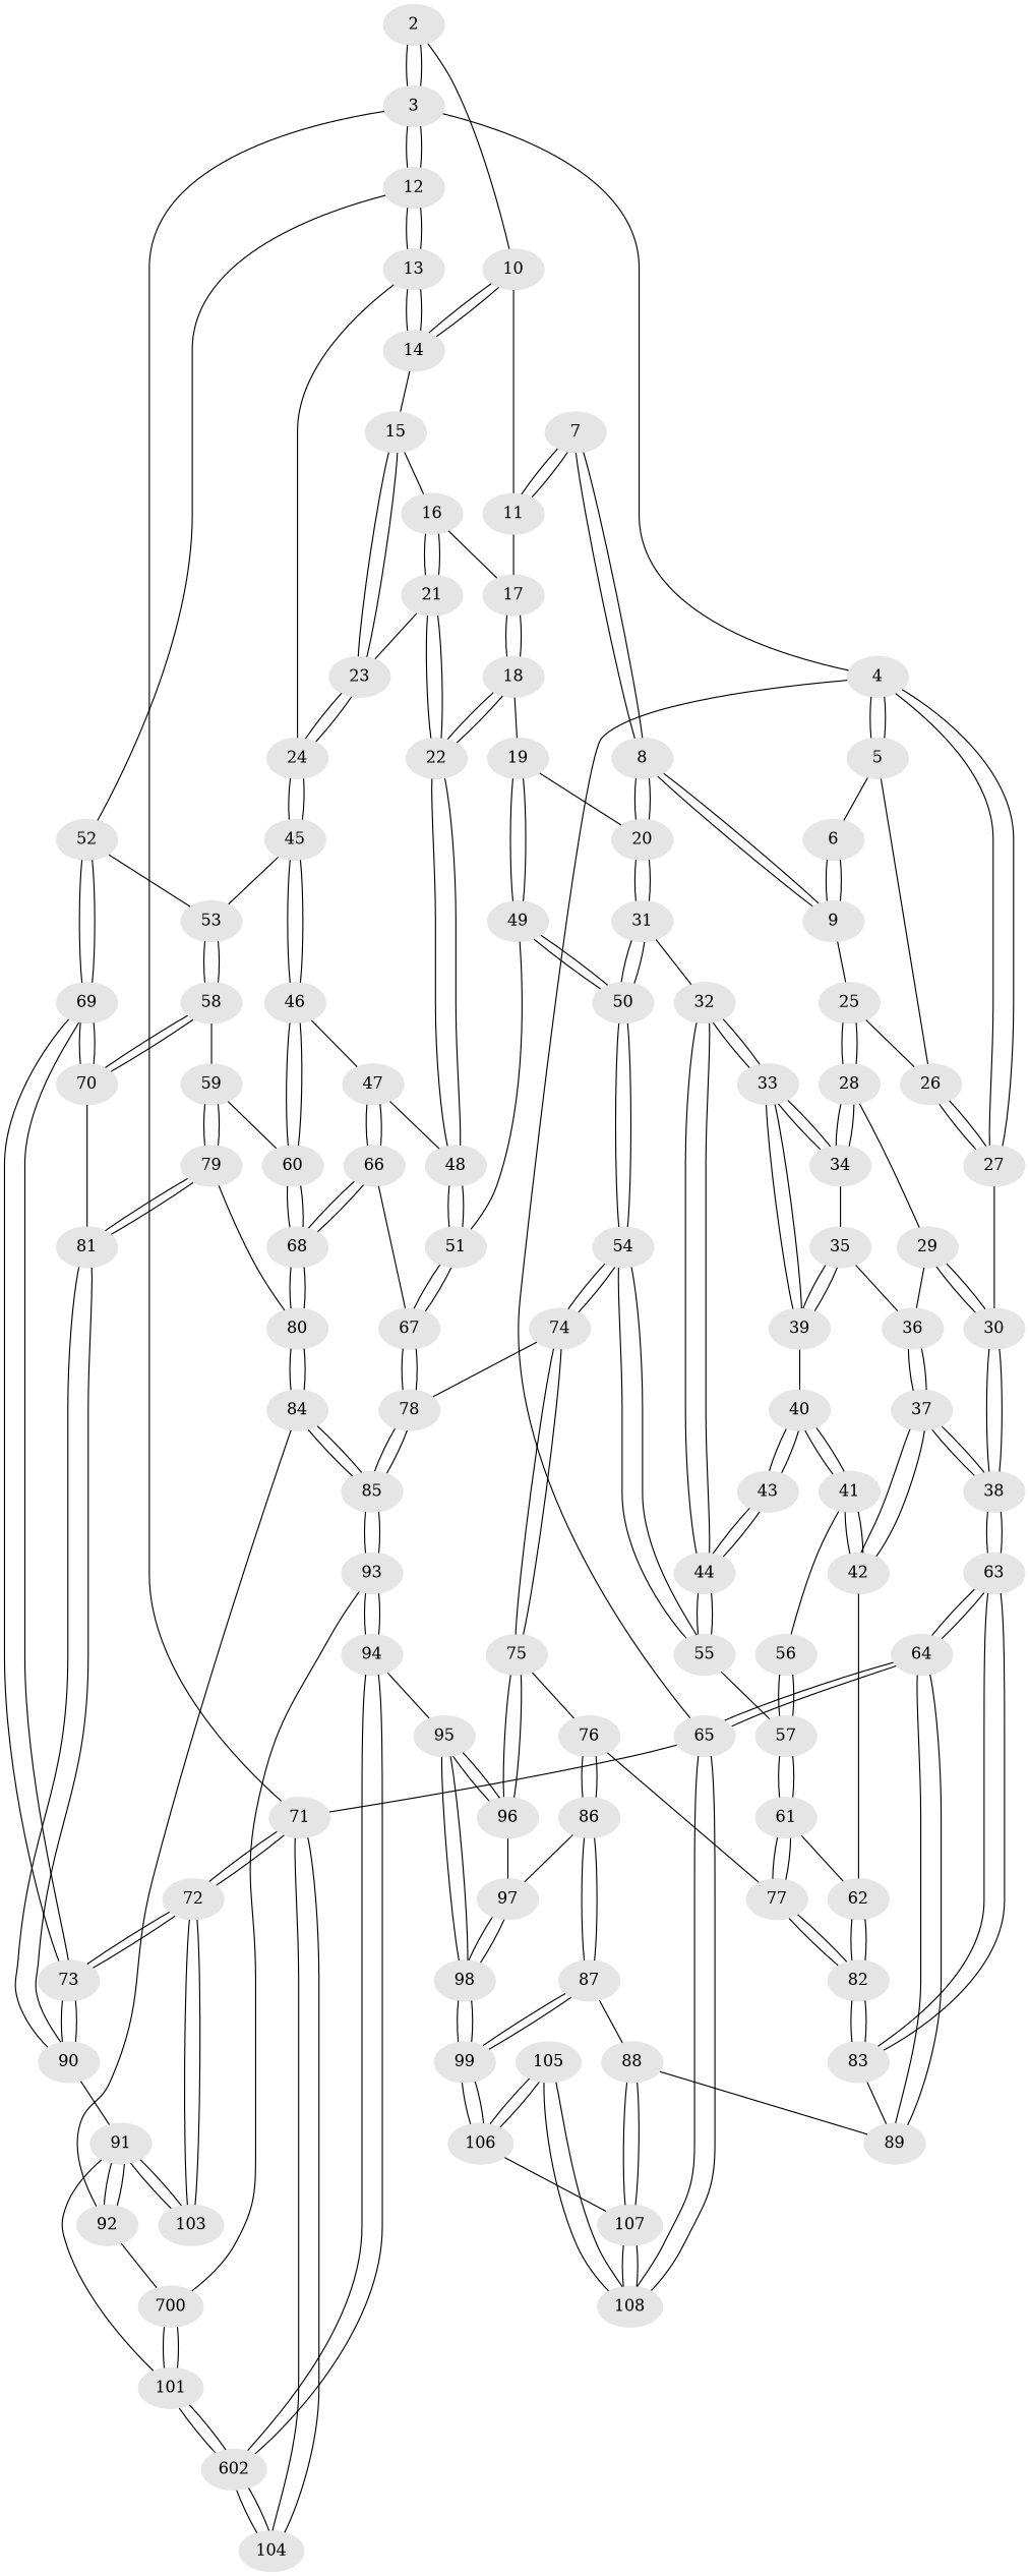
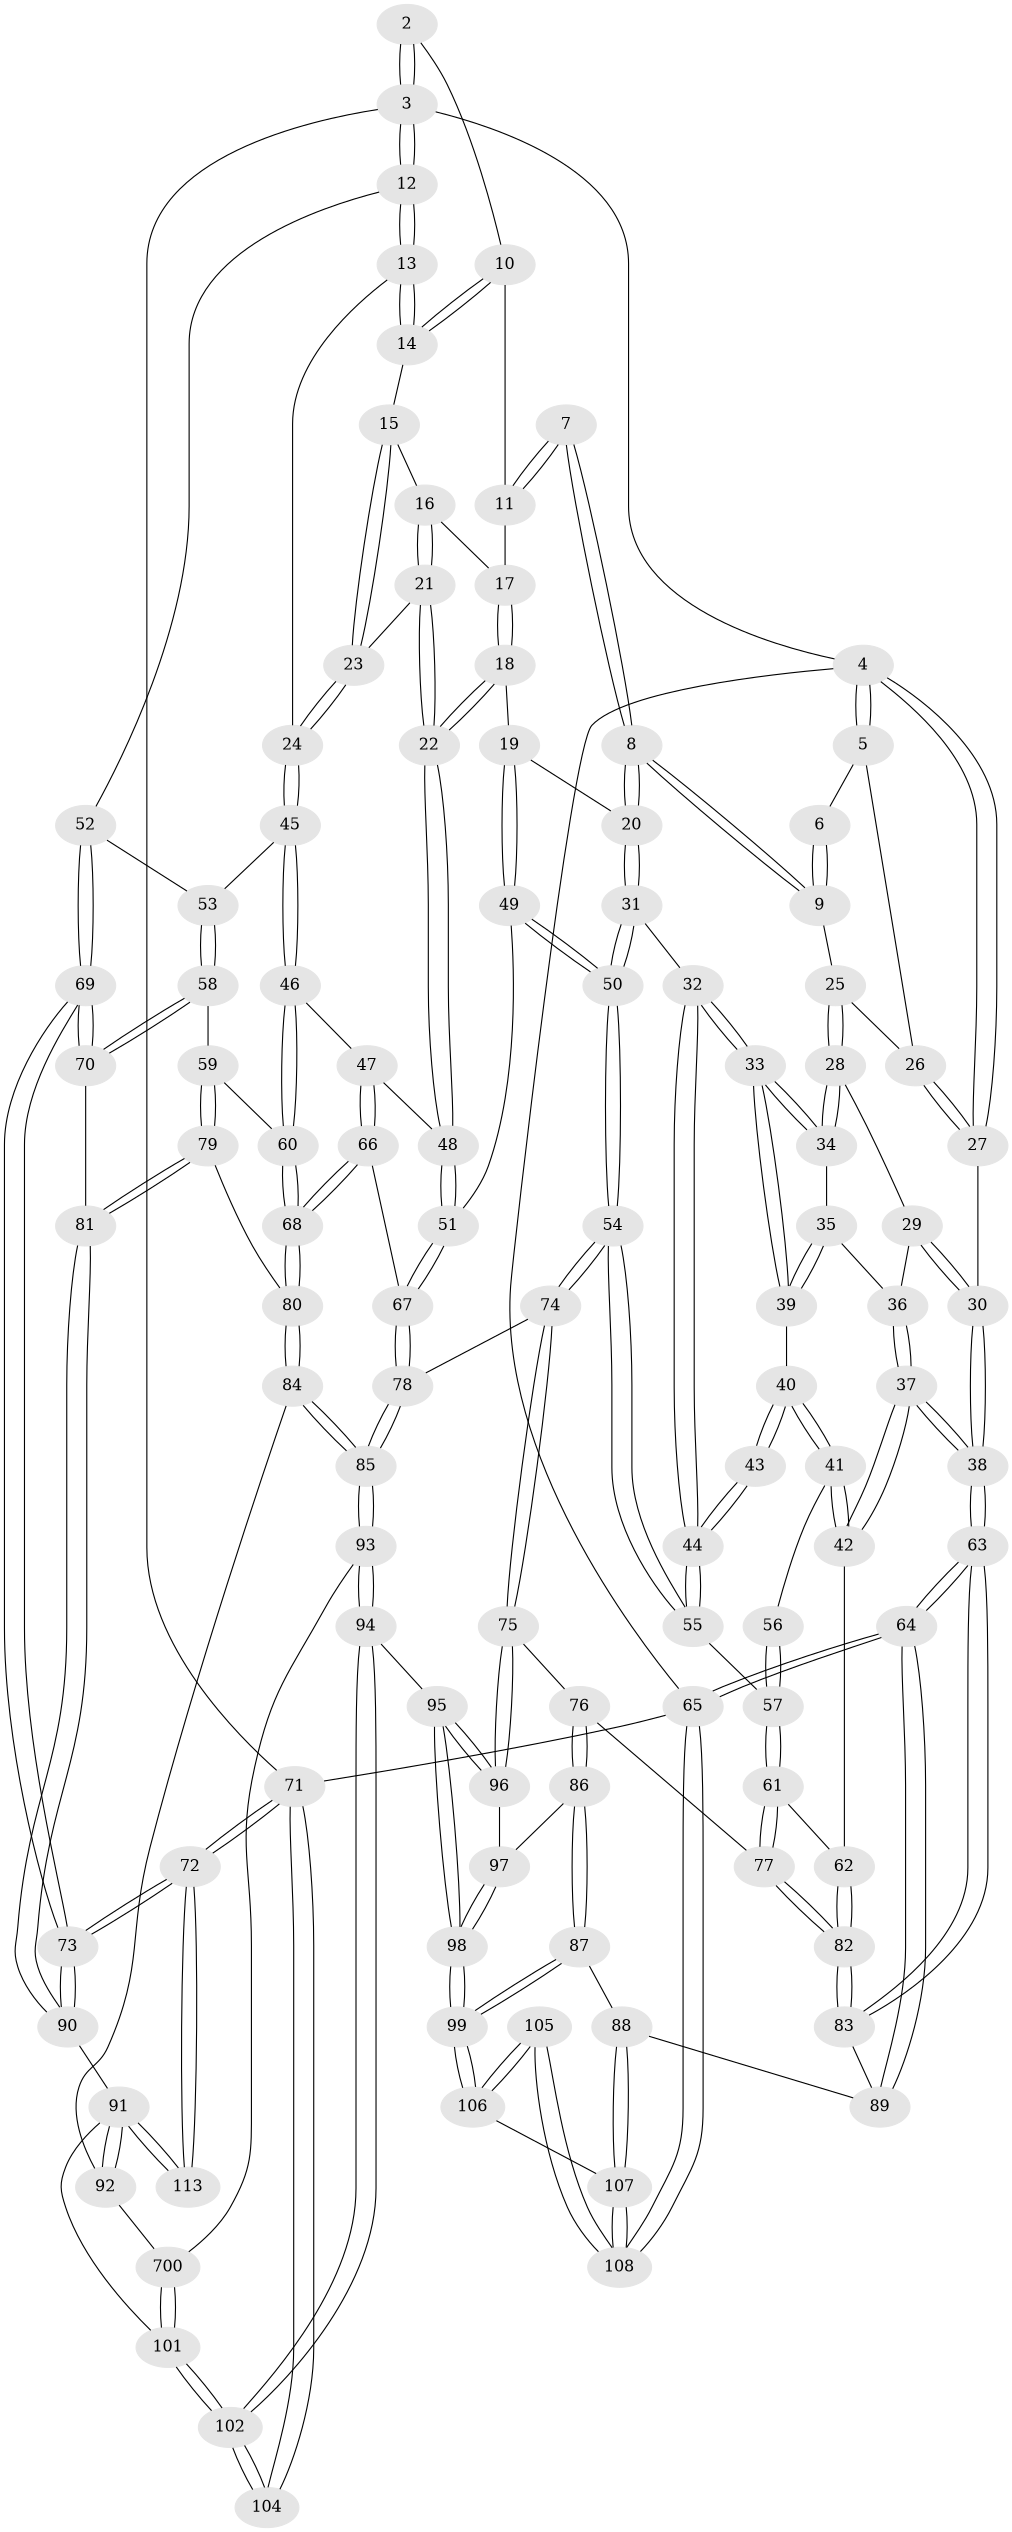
  graph {
    node [color=gray90 style=filled]
    2
    3
    10
    7
    8
    11
    4
    12
    71
    14
    5
    27
    65
    13
    52
    72
    104
    6
    26
    30
    108
    9
    25
    20
    17
    31
    28
    15
    18
    24
    53
    69
    45
    16
    23
    21
    22
    19
    49
    48
    50
    51
    32
    46
    29
    34
    38
    36
    35
    37
    63
    33
    44
    54
    39
    55
    40
    42
    62
    64
    83
    41
    43
    56
    57
    82
    47
    60
    58
    66
    68
    67
    74
    78
    70
    73
    59
    75
    61
    77
    79
    81
    80
    89
    85
    84
    90
-   103
+   103 [label=113]
    91
    76
    96
    86
    97
    87
    93
    92
    n97 [label=700]
    94
    88
    99
    98
    107
    106
    101
    95
-   102 [label=602]
+   102
    105
    2 -- 3
    2 -- 3
    2 -- 10
    3 -- 4
    3 -- 12
    3 -- 12
    3 -- 71
    10 -- 11
    10 -- 14
    10 -- 14
    7 -- 8
    7 -- 8
    7 -- 11
    7 -- 11
    8 -- 9
    8 -- 9
    8 -- 20
    8 -- 20
    11 -- 17
    4 -- 5
    4 -- 5
    4 -- 27
    4 -- 27
    4 -- 65
    12 -- 13
    12 -- 13
    12 -- 52
    71 -- 72
    71 -- 72
    71 -- 104
    71 -- 104
    14 -- 15
    5 -- 6
    5 -- 26
    27 -- 30
    65 -- 71
    65 -- 108
    65 -- 108
    13 -- 14
    13 -- 14
    13 -- 24
    52 -- 53
    52 -- 69
    52 -- 69
    72 -- 73
    72 -- 73
    72 -- 103
    72 -- 103
    6 -- 9
    6 -- 9
    26 -- 27
    26 -- 27
    30 -- 38
    30 -- 38
    9 -- 25
    25 -- 26
    25 -- 28
    25 -- 28
    20 -- 31
    20 -- 31
    17 -- 18
    17 -- 18
    31 -- 50
    31 -- 50
    31 -- 32
    28 -- 29
    28 -- 34
    28 -- 34
    15 -- 16
    15 -- 23
    15 -- 23
    18 -- 22
    18 -- 22
    18 -- 19
    24 -- 45
    24 -- 45
    53 -- 58
    53 -- 58
    69 -- 70
    69 -- 70
    69 -- 73
    69 -- 73
    45 -- 53
    45 -- 46
    45 -- 46
    16 -- 17
    16 -- 21
    16 -- 21
    23 -- 24
    23 -- 24
    21 -- 23
    21 -- 22
    21 -- 22
    22 -- 48
    22 -- 48
    19 -- 20
    19 -- 49
    19 -- 49
    49 -- 50
    49 -- 50
    49 -- 51
    48 -- 51
    48 -- 51
    50 -- 54
    50 -- 54
    51 -- 67
    51 -- 67
    32 -- 33
    32 -- 33
    32 -- 44
    32 -- 44
    46 -- 47
    46 -- 60
    46 -- 60
    29 -- 30
    29 -- 30
    29 -- 36
    34 -- 35
    38 -- 63
    38 -- 63
    36 -- 37
    36 -- 37
    35 -- 36
    35 -- 39
    35 -- 39
    37 -- 38
    37 -- 38
    37 -- 42
    37 -- 42
    63 -- 64
    63 -- 64
    63 -- 83
    63 -- 83
    33 -- 34
    33 -- 34
    33 -- 39
    33 -- 39
    44 -- 55
    44 -- 55
    54 -- 55
    54 -- 55
    54 -- 74
    54 -- 74
    39 -- 40
    55 -- 57
    40 -- 41
    40 -- 41
    40 -- 43
    40 -- 43
    42 -- 62
    62 -- 82
    62 -- 82
    64 -- 65
    64 -- 65
    64 -- 89
    64 -- 89
    83 -- 89
    41 -- 42
    41 -- 42
    41 -- 56
    43 -- 44
    43 -- 44
    56 -- 57
    56 -- 57
    57 -- 61
    57 -- 61
    82 -- 83
    82 -- 83
    47 -- 48
    47 -- 66
    47 -- 66
    60 -- 68
    60 -- 68
    58 -- 70
    58 -- 70
    58 -- 59
    66 -- 68
    66 -- 68
    66 -- 67
    68 -- 80
    68 -- 80
    67 -- 78
    67 -- 78
    74 -- 78
    74 -- 75
    74 -- 75
    78 -- 85
    78 -- 85
    70 -- 81
    73 -- 90
    73 -- 90
    59 -- 60
    59 -- 79
    59 -- 79
    75 -- 76
    75 -- 96
    75 -- 96
    61 -- 62
    61 -- 77
    61 -- 77
    77 -- 82
    77 -- 82
    79 -- 81
    79 -- 81
    79 -- 80
    81 -- 90
    81 -- 90
    80 -- 84
    80 -- 84
    85 -- 93
    85 -- 93
    84 -- 85
    84 -- 85
    84 -- 92
    90 -- 91
    91 -- 103
    91 -- 103
    91 -- 92
    91 -- 92
    76 -- 77
    76 -- 86
    76 -- 86
    96 -- 97
    86 -- 97
    86 -- 87
    86 -- 87
    97 -- 98
    97 -- 98
    87 -- 88
    87 -- 99
    87 -- 99
    93 -- n97
    93 -- 94
    93 -- 94
    92 -- n97
    n97 -- 101
    n97 -- 101
    94 -- 95
    94 -- 102
    94 -- 102
    88 -- 89
    88 -- 107
    88 -- 107
    99 -- 106
    99 -- 106
    98 -- 99
    98 -- 99
    107 -- 108
    107 -- 108
    106 -- 107
    101 -- 91
    101 -- 102
    101 -- 102
    95 -- 96
    95 -- 96
    95 -- 98
    95 -- 98
    102 -- 104
    102 -- 104
    105 -- 108
    105 -- 108
    105 -- 106
    105 -- 106
  }
